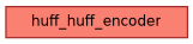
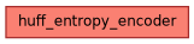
  digraph {
    rankdir=LR
    fontname="DejaVu Sans"
-   n1 [color=brown fillcolor=salmon fontname="DejaVu Sans" fontsize=10 height=0.2 label=huff_huff_encoder shape=record style=filled width=0.4]
+   n1 [color=brown fillcolor=salmon fontname="DejaVu Sans" fontsize=10 height=0.2 label=huff_entropy_encoder shape=record style=filled width=0.4]
  }
